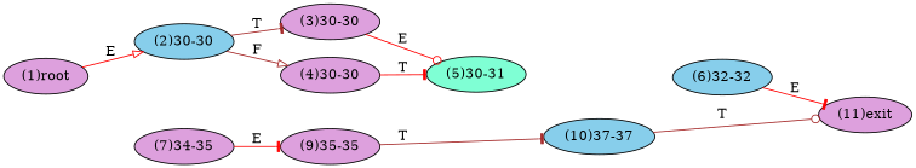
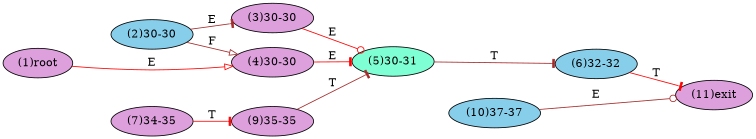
  digraph {
    rankdir=LR
    node [fillcolor=plum style=filled]
    edge [arrowhead=tee color=red]
    n1 [label="(1)root"]
    n2 [fillcolor=skyblue label="(2)30-30"]
    n3 [label="(3)30-30"]
    n4 [label="(4)30-30"]
    n5 [fillcolor=aquamarine label="(5)30-31"]
    n6 [fillcolor=skyblue label="(6)32-32"]
    n7 [label="(11)exit"]
    n8 [label="(7)34-35"]
    n9 [label="(9)35-35"]
    n10 [fillcolor=skyblue label="(10)37-37"]
-   n1 -> n2 [arrowhead=onormal label=E]
-   n2 -> n3 [color=brown label=T]
+   n1 -> n4 [arrowhead=onormal label=E]
+   n2 -> n3 [color=brown label=E]
    n2 -> n4 [arrowhead=onormal color=brown label=F]
    n3 -> n5 [arrowhead=odot label=E]
-   n4 -> n5 [label=T]
-   n6 -> n7 [label=E]
-   n8 -> n9 [label=E]
-   n9 -> n10 [color=brown label=T]
-   n10 -> n7 [arrowhead=odot color=brown label=T]
+   n4 -> n5 [label=E]
+   n5 -> n6 [color=brown label=T]
+   n6 -> n7 [label=T]
+   n8 -> n9 [label=T]
+   n9 -> n5 [color=brown label=T]
+   n10 -> n7 [arrowhead=odot color=brown label=E]
  }
